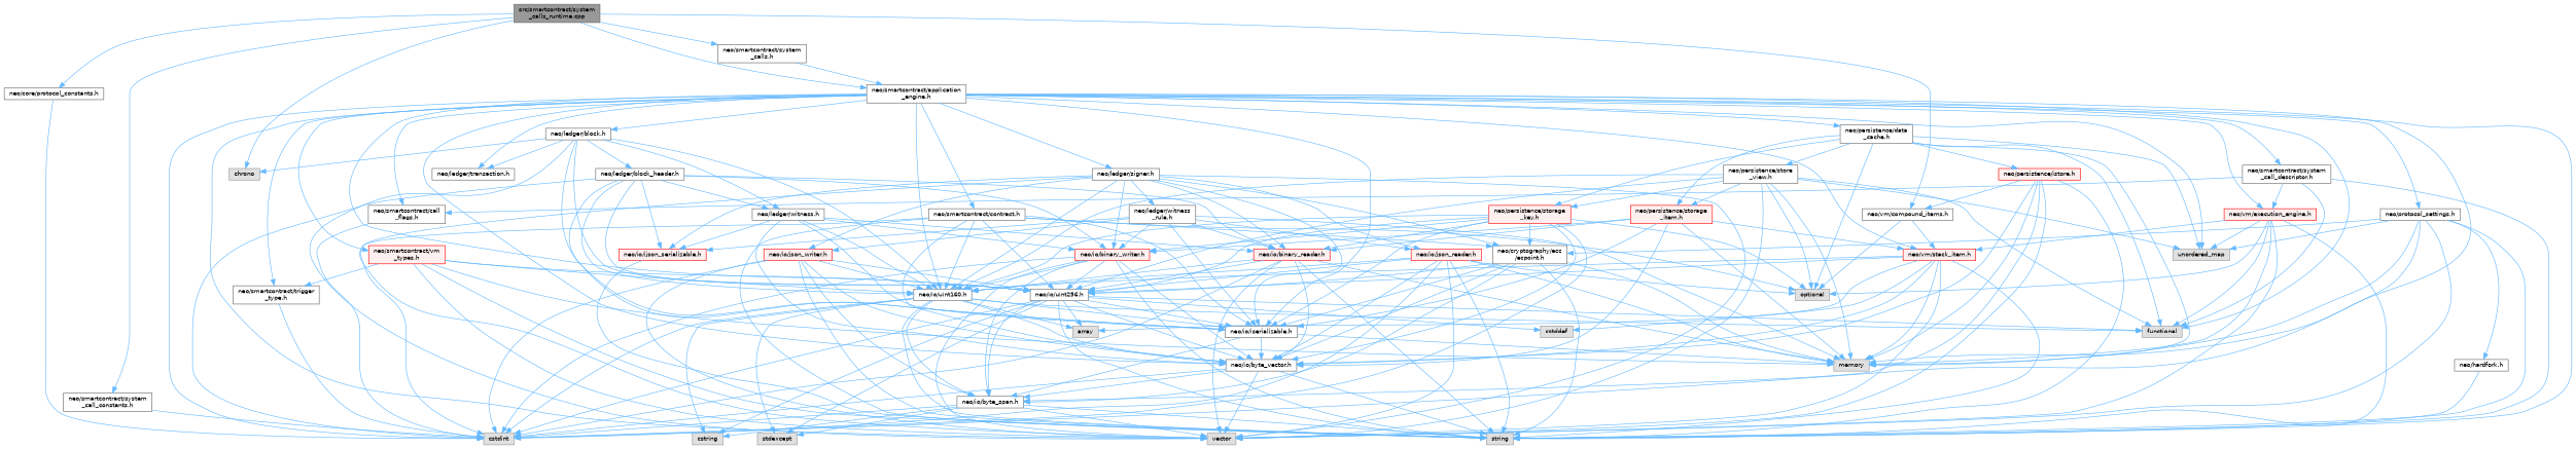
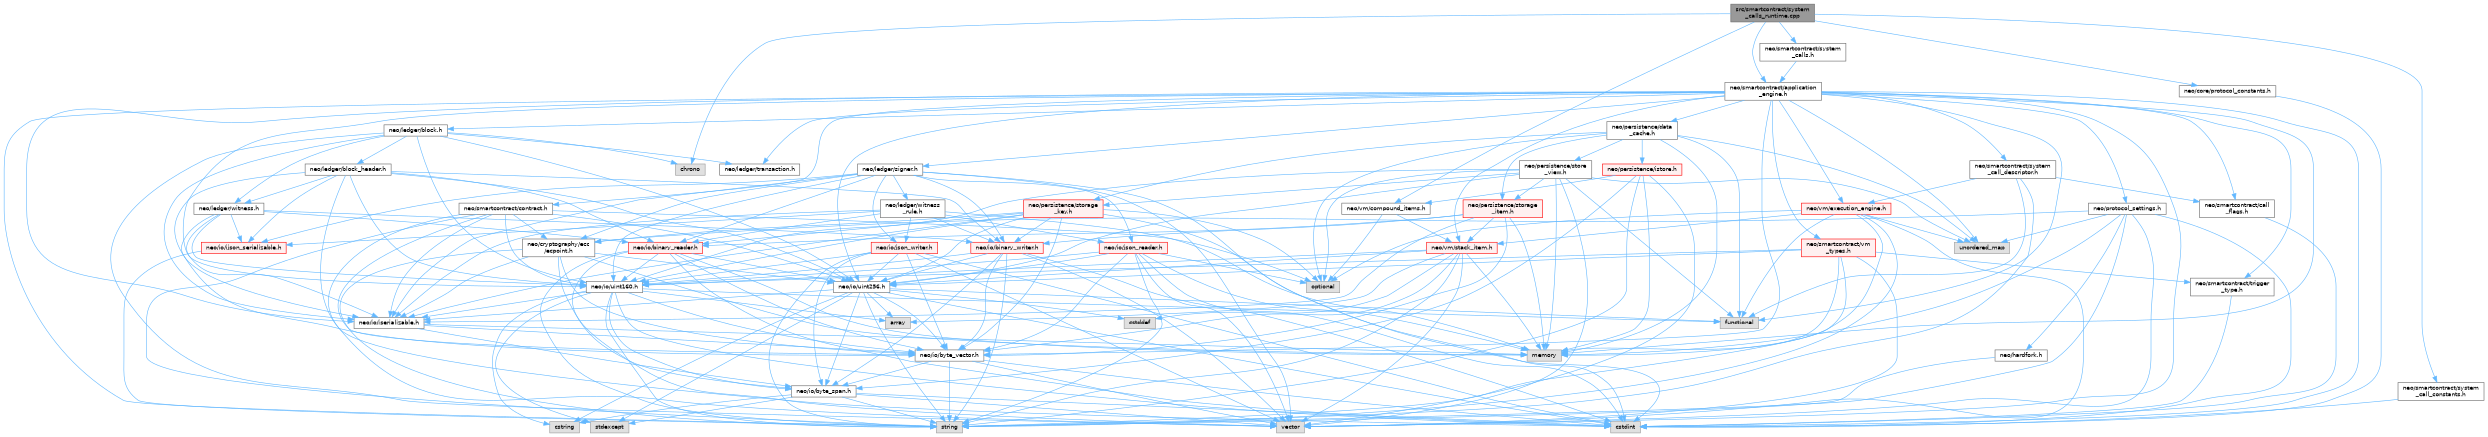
  digraph {
    node [color=grey40 fillcolor=white fontname=Helvetica fontsize=10 shape=box style=filled]
    edge [color=steelblue1 fontname=Helvetica fontsize=10 labelfontname=Helvetica labelfontsize=10 style=solid]
    n1 [color=gray40 fillcolor=grey60 fontcolor=black height=0.2 label="src/smartcontract/system\l_calls_runtime.cpp" width=0.4]
    n2 [height=0.2 label="neo/core/protocol_constants.h" width=0.4]
    n3 [height=0.2 label="neo/smartcontract/application\l_engine.h" width=0.4]
    n4 [color=grey60 fillcolor="#E0E0E0" height=0.2 label=chrono width=0.4]
    n5 [height=0.2 label="neo/smartcontract/system\l_call_constants.h" width=0.4]
    n6 [height=0.2 label="neo/smartcontract/system\l_calls.h" width=0.4]
    n7 [height=0.2 label="neo/vm/compound_items.h" width=0.4]
    n8 [color=grey60 fillcolor="#E0E0E0" height=0.2 label=cstdint width=0.4]
    n9 [height=0.2 label="neo/io/byte_vector.h" width=0.4]
    n10 [color=grey60 fillcolor="#E0E0E0" height=0.2 label=string width=0.4]
    n11 [color=grey60 fillcolor="#E0E0E0" height=0.2 label=vector width=0.4]
    n12 [height=0.2 label="neo/io/iserializable.h" width=0.4]
    n13 [color=grey60 fillcolor="#E0E0E0" height=0.2 label=memory width=0.4]
    n14 [height=0.2 label="neo/io/uint160.h" width=0.4]
    n15 [color=grey60 fillcolor="#E0E0E0" height=0.2 label=functional width=0.4]
    n16 [height=0.2 label="neo/io/uint256.h" width=0.4]
    n17 [height=0.2 label="neo/ledger/block.h" width=0.4]
    n18 [height=0.2 label="neo/ledger/transaction.h" width=0.4]
    n19 [height=0.2 label="neo/ledger/signer.h" width=0.4]
    n20 [height=0.2 label="neo/persistence/data\l_cache.h" width=0.4]
    n21 [color=red fillcolor="#FFF0F0" height=0.2 label="neo/vm/stack_item.h" width=0.4]
    n22 [color=grey60 fillcolor="#E0E0E0" height=0.2 label=unordered_map width=0.4]
    n23 [height=0.2 label="neo/protocol_settings.h" width=0.4]
    n24 [height=0.2 label="neo/smartcontract/call\l_flags.h" width=0.4]
    n25 [height=0.2 label="neo/smartcontract/contract.h" width=0.4]
    n26 [height=0.2 label="neo/smartcontract/system\l_call_descriptor.h" width=0.4]
    n27 [color=red fillcolor="#FFF0F0" height=0.2 label="neo/vm/execution_engine.h" width=0.4]
    n28 [height=0.2 label="neo/smartcontract/trigger\l_type.h" width=0.4]
    n29 [color=red fillcolor="#FFF0F0" height=0.2 label="neo/smartcontract/vm\l_types.h" width=0.4]
    n30 [color=grey60 fillcolor="#E0E0E0" height=0.2 label=optional width=0.4]
    n31 [height=0.2 label="neo/io/byte_span.h" width=0.4]
    n32 [color=grey60 fillcolor="#E0E0E0" height=0.2 label=cstring width=0.4]
    n33 [color=grey60 fillcolor="#E0E0E0" height=0.2 label=stdexcept width=0.4]
    n34 [color=grey60 fillcolor="#E0E0E0" height=0.2 label=array width=0.4]
    n35 [color=grey60 fillcolor="#E0E0E0" height=0.2 label=cstddef width=0.4]
    n36 [height=0.2 label="neo/ledger/block_header.h" width=0.4]
    n37 [height=0.2 label="neo/ledger/witness.h" width=0.4]
    n38 [color=red fillcolor="#FFF0F0" height=0.2 label="neo/io/binary_reader.h" width=0.4]
    n39 [color=red fillcolor="#FFF0F0" height=0.2 label="neo/io/binary_writer.h" width=0.4]
    n40 [color=red fillcolor="#FFF0F0" height=0.2 label="neo/io/ijson_serializable.h" width=0.4]
    n41 [height=0.2 label="neo/cryptography/ecc\l/ecpoint.h" width=0.4]
    n42 [color=red fillcolor="#FFF0F0" height=0.2 label="neo/io/json_reader.h" width=0.4]
    n43 [color=red fillcolor="#FFF0F0" height=0.2 label="neo/io/json_writer.h" width=0.4]
    n44 [height=0.2 label="neo/ledger/witness\l_rule.h" width=0.4]
    n45 [color=red fillcolor="#FFF0F0" height=0.2 label="neo/persistence/istore.h" width=0.4]
    n46 [color=red fillcolor="#FFF0F0" height=0.2 label="neo/persistence/storage\l_item.h" width=0.4]
    n47 [color=red fillcolor="#FFF0F0" height=0.2 label="neo/persistence/storage\l_key.h" width=0.4]
    n48 [height=0.2 label="neo/persistence/store\l_view.h" width=0.4]
    n49 [height=0.2 label="neo/hardfork.h" width=0.4]
    n1 -> n2
    n1 -> n3
    n1 -> n4
    n1 -> n5
    n1 -> n6
    n1 -> n7
    n2 -> n8
    n3 -> n8
    n3 -> n9
    n3 -> n10
    n3 -> n11
    n3 -> n12
    n3 -> n13
    n3 -> n14
    n3 -> n15
    n3 -> n16
    n3 -> n17
    n3 -> n18
    n3 -> n19
    n3 -> n20
    n3 -> n21
    n3 -> n22
    n3 -> n23
    n3 -> n24
    n3 -> n25
    n3 -> n26
    n3 -> n27
    n3 -> n28
    n3 -> n29
    n5 -> n8
    n6 -> n3
    n7 -> n21
    n7 -> n30
    n9 -> n8
    n9 -> n10
    n9 -> n11
    n9 -> n31
    n12 -> n9
    n12 -> n13
    n12 -> n31
    n14 -> n8
    n14 -> n9
    n14 -> n10
    n14 -> n12
    n14 -> n15
    n14 -> n31
    n14 -> n32
    n14 -> n33
    n14 -> n34
    n16 -> n8
    n16 -> n9
    n16 -> n10
    n16 -> n12
    n16 -> n15
    n16 -> n31
    n16 -> n32
    n16 -> n33
    n16 -> n34
    n16 -> n35
    n17 -> n4
    n17 -> n11
    n17 -> n12
    n17 -> n14
    n17 -> n16
    n17 -> n18
    n17 -> n36
    n17 -> n37
    n19 -> n8
    n19 -> n11
    n19 -> n12
    n19 -> n14
    n19 -> n38
    n19 -> n39
    n19 -> n40
    n19 -> n41
    n19 -> n42
    n19 -> n43
    n19 -> n44
    n20 -> n13
    n20 -> n15
    n20 -> n22
    n20 -> n30
    n20 -> n45
    n20 -> n46
    n20 -> n47
    n20 -> n48
    n21 -> n9
    n21 -> n10
    n21 -> n11
    n21 -> n13
    n21 -> n14
    n21 -> n16
    n21 -> n34
    n21 -> n35
    n23 -> n8
    n23 -> n10
    n23 -> n11
    n23 -> n13
    n23 -> n22
    n23 -> n41
    n23 -> n49
    n24 -> n8
    n25 -> n9
    n25 -> n10
    n25 -> n11
    n25 -> n12
    n25 -> n14
    n25 -> n16
    n25 -> n30
    n25 -> n41
    n26 -> n10
    n26 -> n15
    n26 -> n24
    n26 -> n27
    n27 -> n10
    n27 -> n11
    n27 -> n13
    n27 -> n15
    n27 -> n21
    n27 -> n22
    n27 -> n30
    n28 -> n8
    n29 -> n10
    n29 -> n11
    n29 -> n13
    n29 -> n14
    n29 -> n16
    n29 -> n28
    n31 -> n8
    n31 -> n10
    n31 -> n11
    n31 -> n32
    n31 -> n33
    n36 -> n8
    n36 -> n12
    n36 -> n14
    n36 -> n16
    n36 -> n37
    n36 -> n38
    n36 -> n39
    n36 -> n40
    n37 -> n9
    n37 -> n12
    n37 -> n14
    n37 -> n38
    n37 -> n39
    n37 -> n40
    n38 -> n8
    n38 -> n9
    n38 -> n10
    n38 -> n11
    n38 -> n13
    n38 -> n14
    n38 -> n16
    n39 -> n8
    n39 -> n9
    n39 -> n10
    n39 -> n11
    n39 -> n14
    n39 -> n16
    n39 -> n31
    n40 -> n10
    n41 -> n9
    n41 -> n10
    n41 -> n12
    n41 -> n13
    n41 -> n16
    n41 -> n31
    n42 -> n8
    n42 -> n9
    n42 -> n10
    n42 -> n11
    n42 -> n13
    n42 -> n14
    n42 -> n16
    n42 -> n30
    n43 -> n8
    n43 -> n9
    n43 -> n10
    n43 -> n11
    n43 -> n14
    n43 -> n16
    n43 -> n31
    n44 -> n12
    n44 -> n13
    n44 -> n38
    n44 -> n39
    n44 -> n40
    n44 -> n42
    n44 -> n43
    n45 -> n7
-   n45 -> n9
    n45 -> n10
    n45 -> n11
    n45 -> n13
    n45 -> n31
    n46 -> n9
    n46 -> n12
    n46 -> n13
    n46 -> n21
    n46 -> n38
    n46 -> n39
    n47 -> n8
    n47 -> n9
    n47 -> n12
    n47 -> n14
    n47 -> n16
    n47 -> n30
    n47 -> n38
    n47 -> n39
    n47 -> n41
    n48 -> n11
    n48 -> n13
    n48 -> n14
    n48 -> n15
    n48 -> n16
    n48 -> n22
    n48 -> n30
    n48 -> n46
    n48 -> n47
    n49 -> n10
  }
